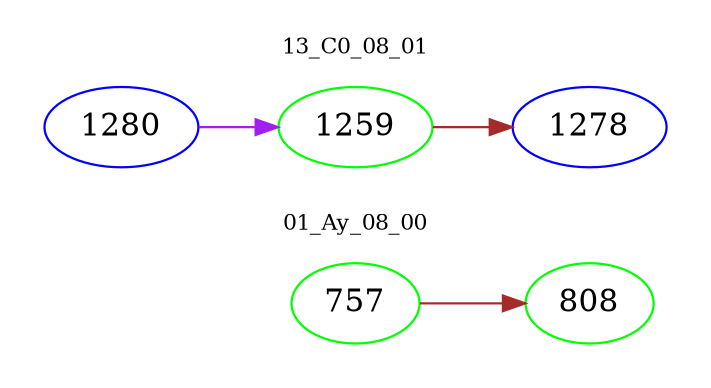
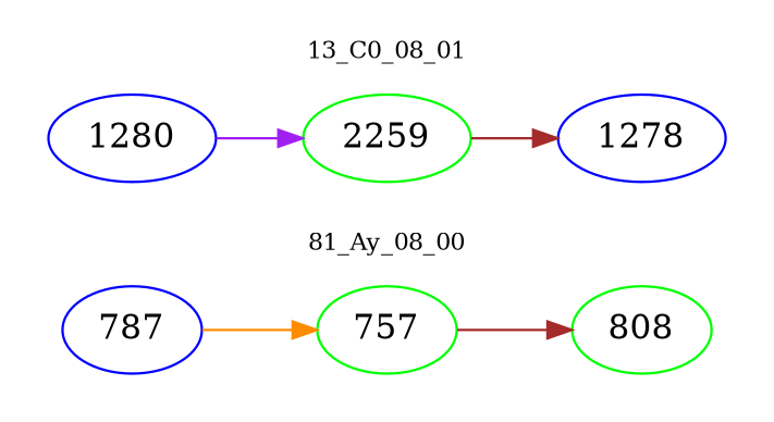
  digraph {
    rankdir=LR
    node [color=blue]
    edge [color=brown]
+   n1 [label=787]
    n2 [color=green label=757]
    n3 [color=green label=808]
    n4 [label=1280]
-   n5 [color=green label=1259]
+   n5 [color=green label=2259]
    n6 [label=1278]
    subgraph cluster_1 {
      color=white
      fontsize=10
-     label="01_Ay_08_00"
+     label="81_Ay_08_00"
+     n1
      n2
      n3
    }
    subgraph cluster_2 {
      color=white
      fontsize=10
      label="13_C0_08_01"
      n4
      n5
      n6
    }
+   n1 -> n2 [color=darkorange]
    n2 -> n3
    n4 -> n5 [color=purple]
    n5 -> n6
  }
